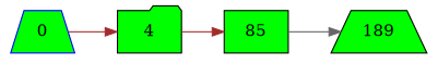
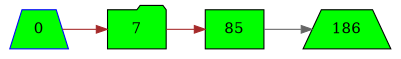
  digraph {
    rankdir=LR
    node [fillcolor=green fontcolor=black shape=trapezium style=filled]
    edge [color=brown]
    0 [color=blue]
-   7 [shape=folder label=4]
+   7 [shape=folder]
    n3 [label=85 shape=box]
-   189
+   189 [label=186]
    0 -> 7
    7 -> n3
    n3 -> 189 [color=gray40]
  }
